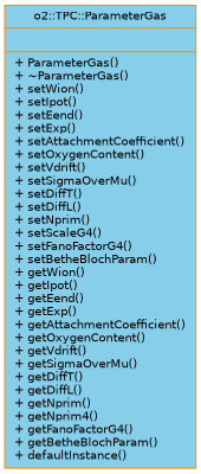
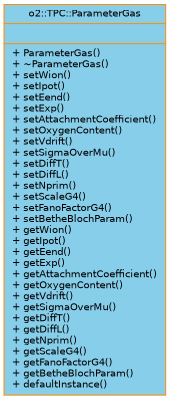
  digraph {
-   n1 [color=darkorange fillcolor=skyblue fontcolor=black fontname=Helvetica fontsize=10 height=0.2 label="{o2::TPC::ParameterGas\n||+ ParameterGas()\l+ ~ParameterGas()\l+ setWion()\l+ setIpot()\l+ setEend()\l+ setExp()\l+ setAttachmentCoefficient()\l+ setOxygenContent()\l+ setVdrift()\l+ setSigmaOverMu()\l+ setDiffT()\l+ setDiffL()\l+ setNprim()\l+ setScaleG4()\l+ setFanoFactorG4()\l+ setBetheBlochParam()\l+ getWion()\l+ getIpot()\l+ getEend()\l+ getExp()\l+ getAttachmentCoefficient()\l+ getOxygenContent()\l+ getVdrift()\l+ getSigmaOverMu()\l+ getDiffT()\l+ getDiffL()\l+ getNprim()\l+ getNprim4()\l+ getFanoFactorG4()\l+ getBetheBlochParam()\l+ defaultInstance()\l}" shape=record style=filled width=0.4]
+   n1 [color=darkorange fillcolor=skyblue fontcolor=black fontname=Helvetica fontsize=10 height=0.2 label="{o2::TPC::ParameterGas\n||+ ParameterGas()\l+ ~ParameterGas()\l+ setWion()\l+ setIpot()\l+ setEend()\l+ setExp()\l+ setAttachmentCoefficient()\l+ setOxygenContent()\l+ setVdrift()\l+ setSigmaOverMu()\l+ setDiffT()\l+ setDiffL()\l+ setNprim()\l+ setScaleG4()\l+ setFanoFactorG4()\l+ setBetheBlochParam()\l+ getWion()\l+ getIpot()\l+ getEend()\l+ getExp()\l+ getAttachmentCoefficient()\l+ getOxygenContent()\l+ getVdrift()\l+ getSigmaOverMu()\l+ getDiffT()\l+ getDiffL()\l+ getNprim()\l+ getScaleG4()\l+ getFanoFactorG4()\l+ getBetheBlochParam()\l+ defaultInstance()\l}" shape=record style=filled width=0.4]
  }
